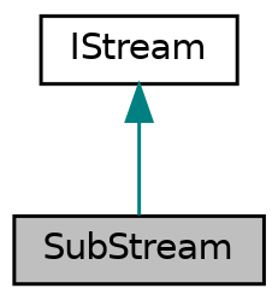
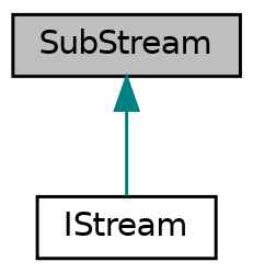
  digraph {
    node [color=black fontname=Helvetica fontsize=10 shape=record style=filled]
    n1 [fillcolor=grey75 fontcolor=black height=0.2 label=SubStream width=0.4]
    n2 [fillcolor=white height=0.2 label=IStream width=0.4]
-   n2 -> n1 [color=teal dir=back fontname=Helvetica fontsize=10 labelfontname=Helvetica labelfontsize=10 style=solid]
+   n1 -> n2 [color=teal dir=back fontname=Helvetica fontsize=10 labelfontname=Helvetica labelfontsize=10 style=solid]
  }
